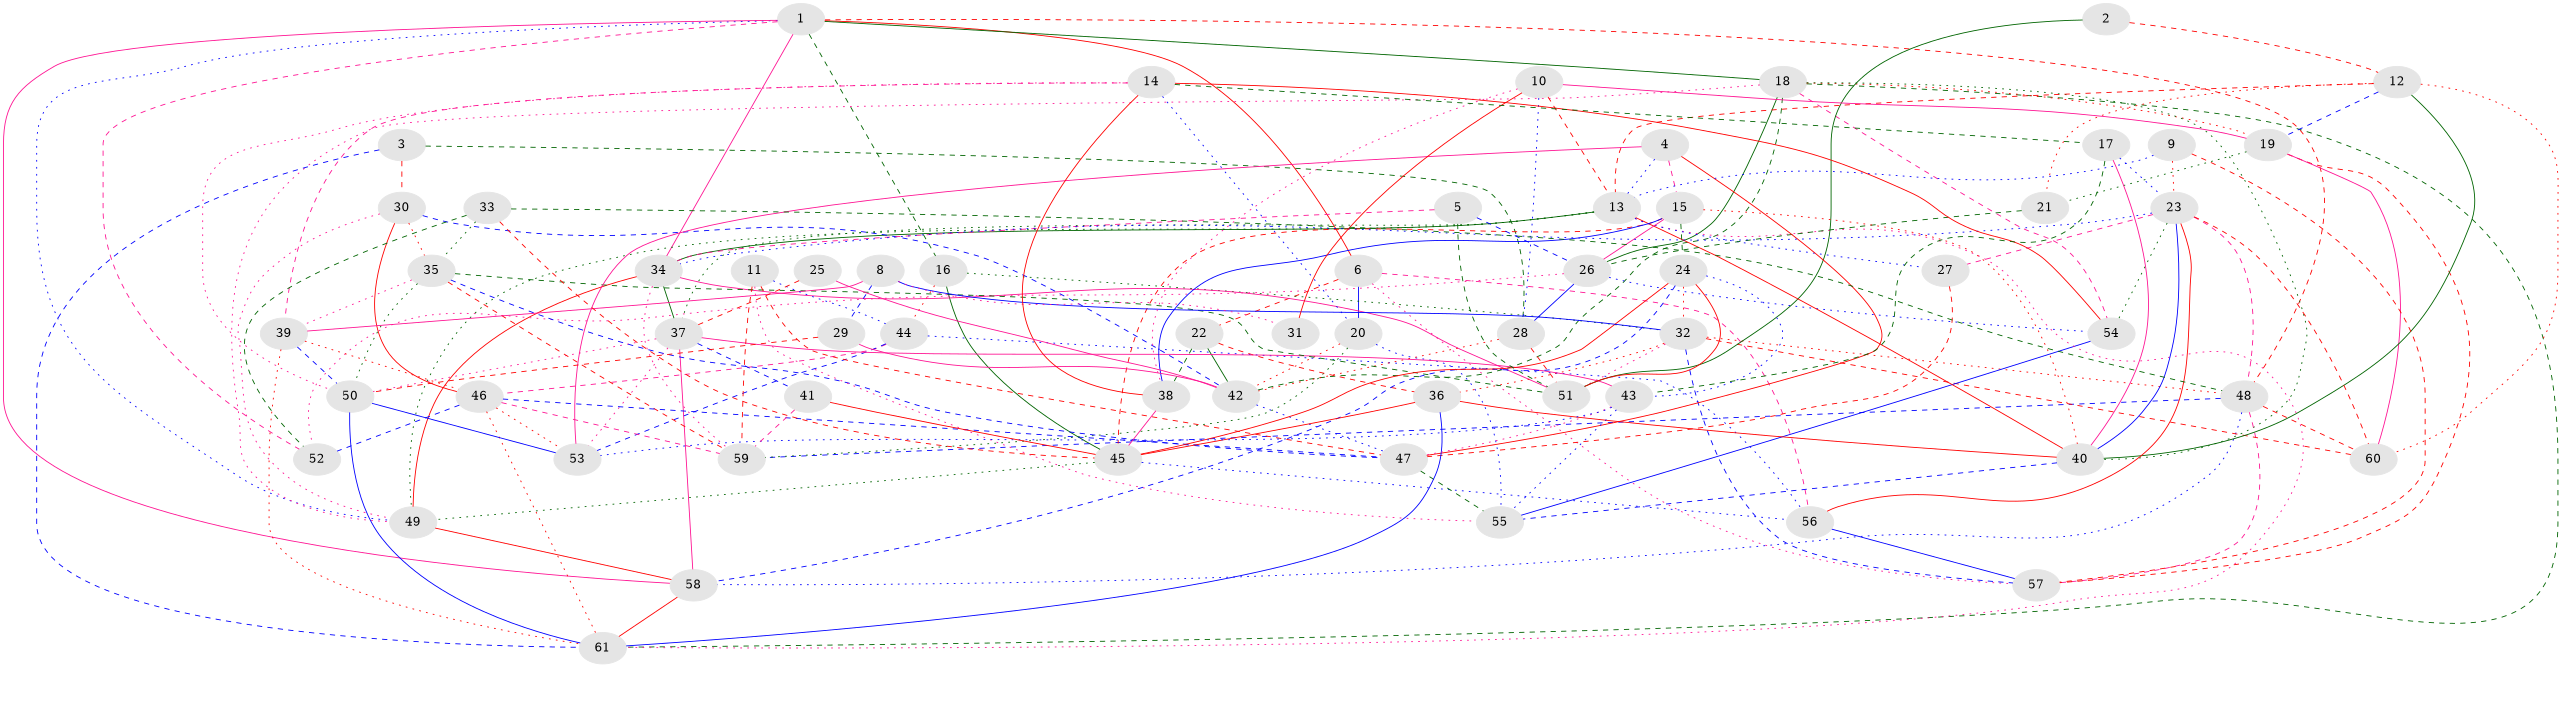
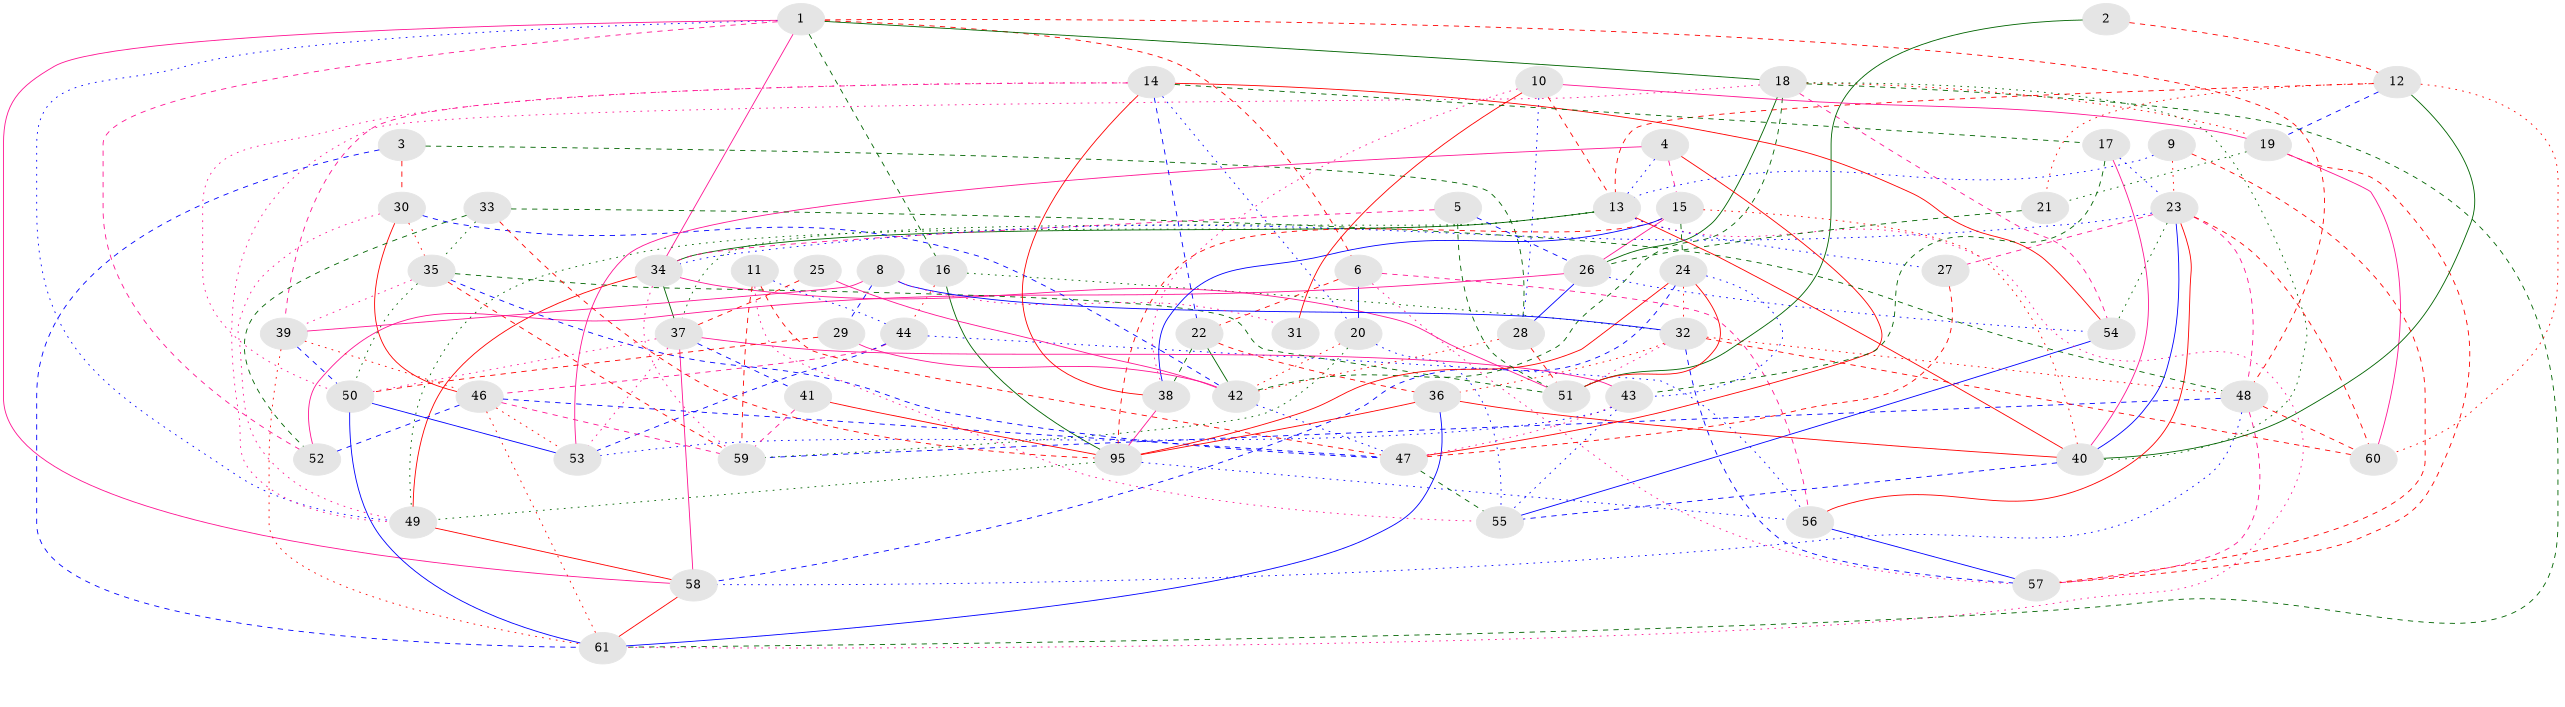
  graph {
    node [color=gray90 style=filled]
    edge [color=red style=dashed weight=1.0]
    1
    6
    16
    18
    34
    48
    49
    52
    58
    20
    22
    56
    57
    32
    44
-   45
+   45 [label=95]
    61
    26
    19
    40
    54
    42
    51
    59
    37
    60
    2
    12
    13
    21
    3
    28
    30
    35
    46
    4
    15
    47
    53
    27
    38
    24
    55
    5
    36
    8
    29
    31
    39
    50
    9
    23
    10
    11
    43
    41
    14
    17
    25
    33
-   1 -- 6 [style=solid]
+   1 -- 6
    1 -- 16 [color=darkgreen]
    1 -- 18 [color=darkgreen style=solid]
    1 -- 34 [color=deeppink style=solid]
    1 -- 48
    1 -- 49 [color=blue style=dotted]
    1 -- 52 [color=deeppink]
    1 -- 58 [color=deeppink style=solid]
    6 -- 20 [color=blue style=solid]
    6 -- 22
    6 -- 56 [color=deeppink]
    6 -- 57 [color=deeppink style=dotted]
    16 -- 32 [color=darkgreen style=dotted]
    16 -- 44 [style=dotted]
    16 -- 45 [color=darkgreen style=solid]
    18 -- 49 [color=deeppink style=dotted]
    18 -- 61 [color=darkgreen]
    18 -- 26 [color=darkgreen style=solid]
    18 -- 19 [style=dotted]
    18 -- 40 [color=darkgreen style=dotted]
    18 -- 54 [color=deeppink]
    18 -- 42 [color=darkgreen]
    34 -- 49 [style=solid]
    34 -- 51 [color=deeppink style=solid]
    34 -- 59 [color=deeppink style=dotted]
    34 -- 37 [color=darkgreen style=solid]
    48 -- 58 [color=blue style=dotted weight=2.0]
    48 -- 57 [color=deeppink]
    48 -- 59 [color=blue]
    48 -- 60
    49 -- 58 [style=solid]
    58 -- 61 [style=solid]
    20 -- 42 [style=dotted]
    20 -- 59 [color=darkgreen style=dotted]
    20 -- 55 [color=blue style=dotted]
    22 -- 42 [color=darkgreen style=solid]
    22 -- 38 [color=darkgreen]
    22 -- 36
    56 -- 57 [color=blue style=solid]
    32 -- 48 [style=dotted]
    32 -- 57 [color=blue]
    32 -- 51 [color=deeppink style=dotted]
    32 -- 60
    32 -- 36 [style=dotted]
    44 -- 56 [color=blue style=dotted]
    44 -- 46 [color=deeppink]
    44 -- 53 [color=blue]
    45 -- 49 [color=darkgreen style=dotted]
    45 -- 56 [color=blue style=dotted]
-   26 -- 52 [color=deeppink style=dotted]
+   26 -- 52 [color=deeppink style=solid]
    26 -- 54 [color=blue style=dotted]
    26 -- 28 [color=blue style=solid]
    19 -- 57
    19 -- 60 [color=deeppink style=solid]
    19 -- 21 [color=darkgreen style=dotted]
    40 -- 55 [color=blue]
    54 -- 55 [color=blue style=solid]
    42 -- 47 [color=blue style=dotted]
    37 -- 58 [color=deeppink style=solid]
    37 -- 53 [color=deeppink style=dotted]
    37 -- 50 [color=deeppink style=dotted]
    37 -- 43 [color=deeppink style=solid]
    37 -- 41 [color=blue]
    2 -- 51 [color=darkgreen style=solid]
    2 -- 12
    12 -- 19 [color=blue]
    12 -- 40 [color=darkgreen style=solid]
    12 -- 60 [style=dotted]
    12 -- 13
    12 -- 21 [style=dotted]
    13 -- 34 [color=darkgreen style=solid]
    13 -- 49 [color=darkgreen style=dotted]
    13 -- 61 [color=deeppink style=dotted]
    13 -- 40 [style=solid]
    13 -- 37 [color=darkgreen style=dotted]
    13 -- 27 [color=blue style=dotted]
    21 -- 26 [color=darkgreen]
    3 -- 61 [color=blue]
    3 -- 28 [color=darkgreen]
    3 -- 30
    28 -- 42 [style=dotted]
    28 -- 51
    30 -- 49 [color=deeppink style=dotted]
    30 -- 42 [color=blue]
    30 -- 35 [style=dotted]
    30 -- 46 [style=solid]
    35 -- 51 [color=darkgreen]
    35 -- 59
    35 -- 47 [color=blue]
    35 -- 39 [color=deeppink style=dotted]
    35 -- 50 [color=darkgreen style=dotted]
    46 -- 52 [color=blue]
    46 -- 61 [style=dotted]
    46 -- 59 [color=deeppink weight=2.0]
    46 -- 47 [color=blue]
    46 -- 53 [style=dotted]
    4 -- 13 [color=blue style=dotted]
    4 -- 15 [color=deeppink]
    4 -- 47 [style=solid]
    4 -- 53 [color=deeppink style=solid]
    15 -- 45
    15 -- 26 [color=deeppink style=solid]
    15 -- 40 [style=dotted]
    15 -- 38 [color=blue style=solid]
    15 -- 24 [color=darkgreen]
    47 -- 55 [color=darkgreen weight=2.0]
    27 -- 47
    38 -- 45 [color=deeppink style=solid]
    24 -- 58 [color=blue]
    24 -- 32 [style=dotted]
    24 -- 45 [style=solid]
    24 -- 51 [style=solid]
    24 -- 43 [color=blue style=dotted]
    5 -- 34 [color=deeppink]
    5 -- 26 [color=blue]
    5 -- 51 [color=darkgreen]
    36 -- 45 [style=solid]
    36 -- 61 [color=blue style=solid]
    36 -- 40 [style=solid]
    8 -- 32 [color=blue style=solid]
    8 -- 29 [color=blue]
    8 -- 31 [color=deeppink style=dotted]
    8 -- 39 [color=deeppink style=solid]
    29 -- 42 [color=deeppink style=solid]
    29 -- 50
    39 -- 61 [style=dotted]
    39 -- 46 [style=dotted]
    39 -- 50 [color=blue]
    50 -- 61 [color=blue style=solid]
    50 -- 53 [color=blue style=solid]
    9 -- 57
    9 -- 13 [color=blue style=dotted]
    9 -- 23 [style=dotted]
    23 -- 34 [color=blue style=dotted]
    23 -- 48 [color=deeppink]
    23 -- 56 [style=solid]
    23 -- 40 [color=blue style=solid]
    23 -- 54 [color=darkgreen style=dotted]
    23 -- 60
    23 -- 27 [color=deeppink]
    10 -- 19 [color=deeppink style=solid]
    10 -- 13
    10 -- 28 [color=blue style=dotted]
    10 -- 38 [color=deeppink style=dotted]
    10 -- 31 [style=solid]
    11 -- 44 [color=blue style=dotted]
    11 -- 59
    11 -- 47
    11 -- 55 [color=deeppink style=dotted]
    43 -- 47 [color=deeppink style=dotted]
    43 -- 53 [color=blue style=dotted]
    43 -- 55 [color=blue style=dotted]
    41 -- 45 [style=solid]
    41 -- 59 [color=deeppink]
    14 -- 20 [color=blue style=dotted]
+   14 -- 22 [color=blue]
    14 -- 54 [style=solid]
    14 -- 38 [style=solid]
    14 -- 39 [color=deeppink]
    14 -- 50 [color=deeppink style=dotted]
    14 -- 17 [color=darkgreen]
    17 -- 40 [color=deeppink style=solid]
    17 -- 23 [color=blue style=dotted]
    17 -- 43 [color=darkgreen]
    25 -- 42 [color=deeppink style=solid]
    25 -- 37
    33 -- 48 [color=darkgreen]
    33 -- 52 [color=darkgreen]
    33 -- 45
    33 -- 35 [color=darkgreen style=dotted]
  }
